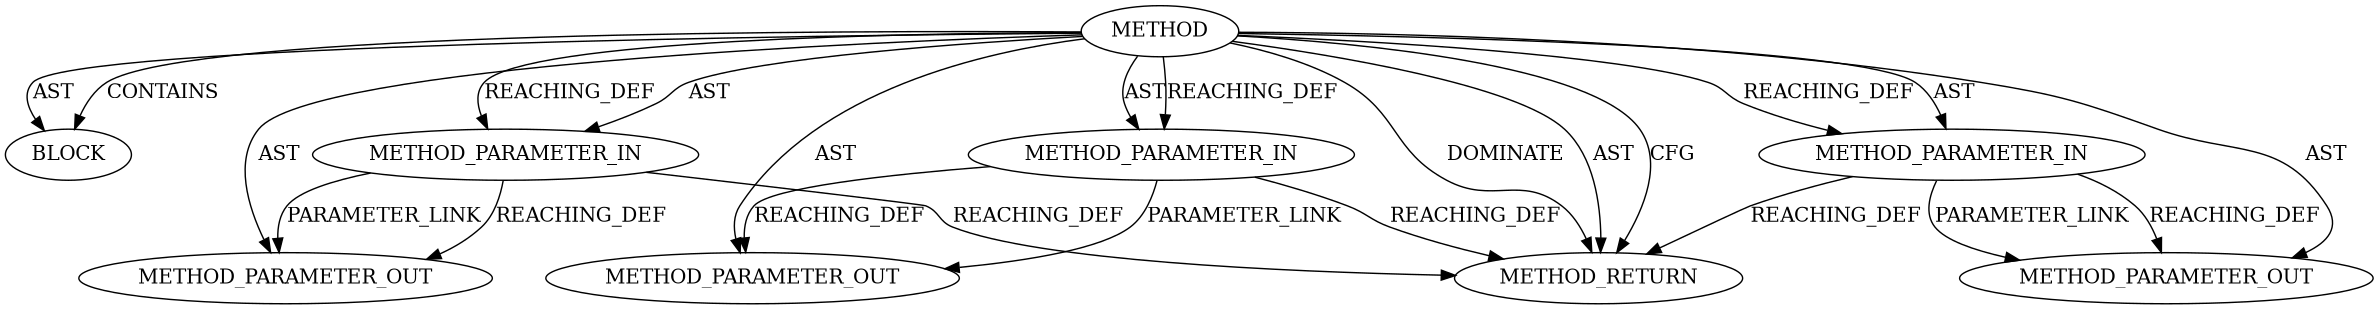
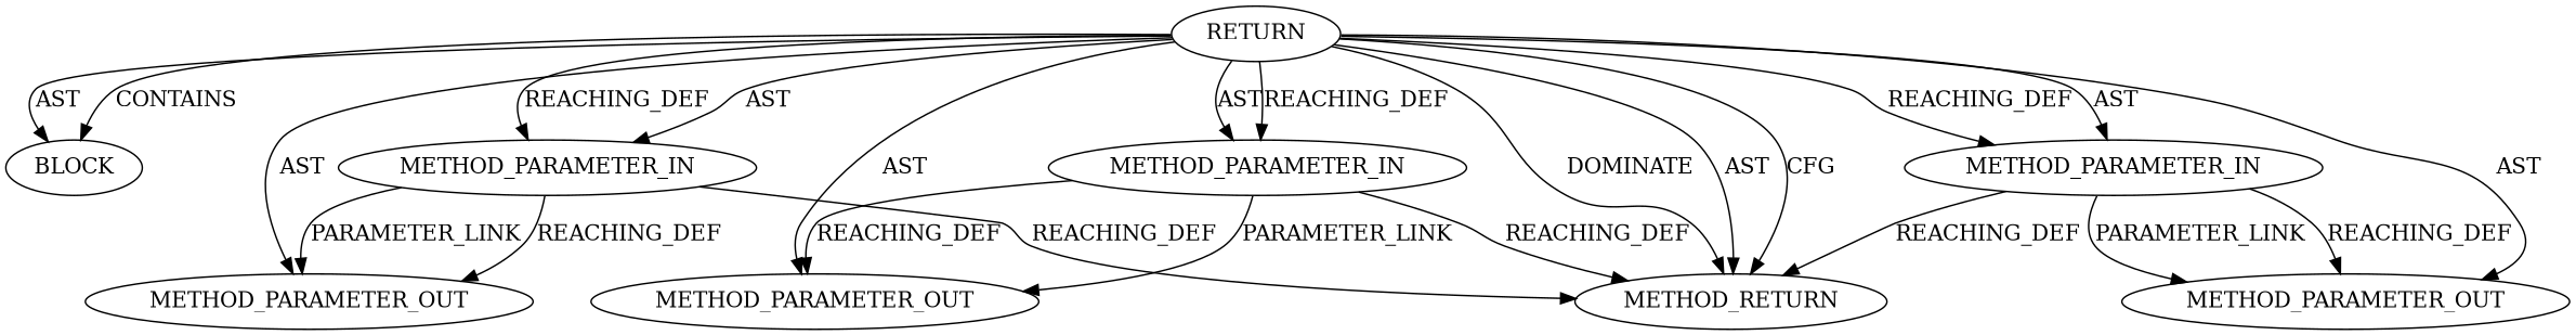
  digraph {
    node [CODE="<empty>" ORDER=1 TYPE_FULL_NAME=ANY EVALUATION_STRATEGY=BY_VALUE IS_VARIADIC=false]
    n1 [ARGUMENT_INDEX=1 label=BLOCK EVALUATION_STRATEGY="" IS_VARIADIC=""]
    n2 [CODE=p1 INDEX=1 NAME=p1 label=METHOD_PARAMETER_IN]
    n3 [CODE=p1 INDEX=1 NAME=p1 label=METHOD_PARAMETER_OUT]
    n4 [CODE=RET ORDER=2 label=METHOD_RETURN IS_VARIADIC=""]
    n5 [CODE=p2 INDEX=2 NAME=p2 ORDER=2 label=METHOD_PARAMETER_IN]
    n6 [CODE=p2 INDEX=2 NAME=p2 ORDER=2 label=METHOD_PARAMETER_OUT]
-   n7 [AST_PARENT_FULL_NAME="<global>" AST_PARENT_TYPE=NAMESPACE_BLOCK FILENAME="<empty>" FULL_NAME=memset IS_EXTERNAL=true NAME=memset ORDER=0 label=METHOD TYPE_FULL_NAME="" EVALUATION_STRATEGY="" IS_VARIADIC=""]
+   n7 [AST_PARENT_FULL_NAME="<global>" AST_PARENT_TYPE=NAMESPACE_BLOCK FILENAME="<empty>" FULL_NAME=memset IS_EXTERNAL=true NAME=memset ORDER=0 label=RETURN TYPE_FULL_NAME="" EVALUATION_STRATEGY="" IS_VARIADIC=""]
    n8 [CODE=p3 INDEX=3 NAME=p3 ORDER=3 label=METHOD_PARAMETER_IN]
    n9 [CODE=p3 INDEX=3 NAME=p3 ORDER=3 label=METHOD_PARAMETER_OUT]
    n2 -> n3 [label=PARAMETER_LINK]
    n2 -> n3 [VARIABLE=p1 label=REACHING_DEF]
    n2 -> n4 [VARIABLE=p1 label=REACHING_DEF]
    n5 -> n4 [VARIABLE=p2 label=REACHING_DEF]
    n5 -> n6 [label=PARAMETER_LINK]
    n5 -> n6 [VARIABLE=p2 label=REACHING_DEF]
    n7 -> n1 [label=AST]
    n7 -> n1 [label=CONTAINS]
    n7 -> n2 [label=REACHING_DEF]
    n7 -> n2 [label=AST]
    n7 -> n3 [label=AST]
    n7 -> n4 [label=DOMINATE]
    n7 -> n4 [label=AST]
    n7 -> n4 [label=CFG]
    n7 -> n5 [label=AST]
    n7 -> n5 [label=REACHING_DEF]
    n7 -> n6 [label=AST]
    n7 -> n8 [label=REACHING_DEF]
    n7 -> n8 [label=AST]
    n7 -> n9 [label=AST]
    n8 -> n4 [VARIABLE=p3 label=REACHING_DEF]
    n8 -> n9 [VARIABLE=p3 label=REACHING_DEF]
    n8 -> n9 [label=PARAMETER_LINK]
  }
